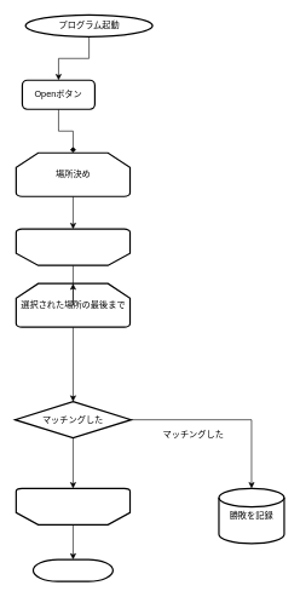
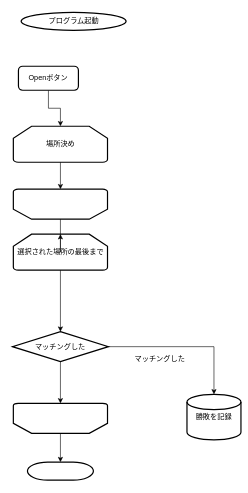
  <mxCell id="0" />
  <mxCell id="1" parent="0" />
- <mxCell id="2" style="edgeStyle=orthogonalEdgeStyle;rounded=0;orthogonalLoop=1;jettySize=auto;html=1;exitX=0.5;exitY=1;exitDx=0;exitDy=0;exitPerimeter=0;entryX=0.5;entryY=0;entryDx=0;entryDy=0;" parent="1" source="3" target="6" edge="1"><mxGeometry relative="1" as="geometry"><mxPoint x="100" y="100" as="targetPoint" /></mxGeometry></mxCell>
  <mxCell id="3" value="プログラム起動" style="strokeWidth=2;html=1;shape=mxgraph.flowchart.start_2;whiteSpace=wrap;" parent="1" vertex="1"><mxGeometry x="34.5" y="20" width="175" height="30" as="geometry" /></mxCell>
  <mxCell id="4" value="選択された場所の最後まで" style="strokeWidth=2;html=1;shape=mxgraph.flowchart.loop_limit;whiteSpace=wrap;" parent="1" vertex="1"><mxGeometry x="21.5" y="390" width="157" height="60" as="geometry" /></mxCell>
- <mxCell id="5" style="edgeStyle=orthogonalEdgeStyle;rounded=0;orthogonalLoop=1;jettySize=auto;html=1;exitX=0.5;exitY=1;exitDx=0;exitDy=0;entryX=0.5;entryY=0;entryDx=0;entryDy=0;entryPerimeter=0;endArrow=diamond;" parent="1" source="6" target="14" edge="1"><mxGeometry relative="1" as="geometry" /></mxCell>
+ <mxCell id="5" style="edgeStyle=orthogonalEdgeStyle;rounded=0;orthogonalLoop=1;jettySize=auto;html=1;exitX=0.5;exitY=1;exitDx=0;exitDy=0;entryX=0.5;entryY=0;entryDx=0;entryDy=0;entryPerimeter=0;" parent="1" source="6" target="14" edge="1"><mxGeometry relative="1" as="geometry" /></mxCell>
  <mxCell id="6" value="Openボタン" style="rounded=1;whiteSpace=wrap;html=1;absoluteArcSize=1;arcSize=14;strokeWidth=2;" parent="1" vertex="1"><mxGeometry x="30" y="110" width="100" height="40" as="geometry" /></mxCell>
  <mxCell id="7" style="edgeStyle=orthogonalEdgeStyle;rounded=0;orthogonalLoop=1;jettySize=auto;html=1;exitX=0.5;exitY=0;exitDx=0;exitDy=0;exitPerimeter=0;entryX=0.5;entryY=1;entryDx=0;entryDy=0;entryPerimeter=0;" parent="1" source="8" target="13" edge="1"><mxGeometry relative="1" as="geometry" /></mxCell>
  <mxCell id="8" value="" style="strokeWidth=2;html=1;shape=mxgraph.flowchart.loop_limit;whiteSpace=wrap;direction=west;" parent="1" vertex="1"><mxGeometry x="21.5" y="672" width="157" height="50" as="geometry" /></mxCell>
  <mxCell id="9" style="edgeStyle=orthogonalEdgeStyle;rounded=0;orthogonalLoop=1;jettySize=auto;html=1;exitX=1;exitY=0.5;exitDx=0;exitDy=0;exitPerimeter=0;entryX=0.5;entryY=0;entryDx=0;entryDy=0;entryPerimeter=0;" parent="1" source="11" target="12" edge="1"><mxGeometry relative="1" as="geometry"><mxPoint x="331" y="480" as="targetPoint" /></mxGeometry></mxCell>
  <mxCell id="10" style="edgeStyle=orthogonalEdgeStyle;rounded=0;orthogonalLoop=1;jettySize=auto;html=1;exitX=0.5;exitY=1;exitDx=0;exitDy=0;exitPerimeter=0;entryX=0.5;entryY=1;entryDx=0;entryDy=0;entryPerimeter=0;" parent="1" source="11" target="8" edge="1"><mxGeometry relative="1" as="geometry" /></mxCell>
  <mxCell id="11" value="マッチングした" style="strokeWidth=2;html=1;shape=mxgraph.flowchart.decision;whiteSpace=wrap;" parent="1" vertex="1"><mxGeometry x="20" y="552.5" width="160" height="50" as="geometry" /></mxCell>
- <mxCell id="12" value="勝敗を記録" style="strokeWidth=2;html=1;shape=mxgraph.flowchart.database;whiteSpace=wrap;" parent="1" vertex="1"><mxGeometry x="301" y="672" width="90" height="76" as="geometry" /></mxCell>
+ <mxCell id="12" value="勝敗を記録" style="strokeWidth=2;html=1;shape=mxgraph.flowchart.database;whiteSpace=wrap;" parent="1" vertex="1"><mxGeometry x="311" y="657" width="90" height="76" as="geometry" /></mxCell>
  <mxCell id="13" value="" style="strokeWidth=2;html=1;shape=mxgraph.flowchart.terminator;whiteSpace=wrap;direction=west;" parent="1" vertex="1"><mxGeometry x="45" y="770" width="110" height="30" as="geometry" /></mxCell>
  <mxCell id="14" value="場所決め" style="strokeWidth=2;html=1;shape=mxgraph.flowchart.loop_limit;whiteSpace=wrap;" parent="1" vertex="1"><mxGeometry x="21.5" y="210" width="157" height="60" as="geometry" /></mxCell>
  <mxCell id="15" value="" style="strokeWidth=2;html=1;shape=mxgraph.flowchart.loop_limit;whiteSpace=wrap;direction=west;" parent="1" vertex="1"><mxGeometry x="21.5" y="315" width="157" height="50" as="geometry" /></mxCell>
  <mxCell id="16" style="edgeStyle=orthogonalEdgeStyle;rounded=0;orthogonalLoop=1;jettySize=auto;html=1;exitX=0.5;exitY=1;exitDx=0;exitDy=0;exitPerimeter=0;entryX=0.5;entryY=1;entryDx=0;entryDy=0;entryPerimeter=0;" parent="1" source="14" target="15" edge="1"><mxGeometry relative="1" as="geometry"><mxPoint x="110" y="250" as="targetPoint" /><mxPoint x="110" y="160" as="sourcePoint" /></mxGeometry></mxCell>
  <mxCell id="17" style="edgeStyle=orthogonalEdgeStyle;rounded=0;orthogonalLoop=1;jettySize=auto;html=1;entryX=0.5;entryY=0;entryDx=0;entryDy=0;entryPerimeter=0;exitX=0.5;exitY=0;exitDx=0;exitDy=0;exitPerimeter=0;" parent="1" source="15" target="4" edge="1"><mxGeometry relative="1" as="geometry"><mxPoint x="110" y="250" as="targetPoint" /><mxPoint x="141" y="170" as="sourcePoint" /><Array as="points"><mxPoint x="100" y="420" /><mxPoint x="100" y="420" /></Array></mxGeometry></mxCell>
  <mxCell id="18" style="edgeStyle=orthogonalEdgeStyle;rounded=0;orthogonalLoop=1;jettySize=auto;html=1;entryX=0.5;entryY=0;entryDx=0;entryDy=0;entryPerimeter=0;exitX=0.5;exitY=1;exitDx=0;exitDy=0;exitPerimeter=0;" parent="1" source="4" target="11" edge="1"><mxGeometry relative="1" as="geometry"><mxPoint x="110" y="470" as="targetPoint" /><mxPoint x="110" y="400" as="sourcePoint" /><Array as="points"><mxPoint x="100" y="550" /><mxPoint x="100" y="550" /></Array></mxGeometry></mxCell>
  <mxCell id="19" value="マッチングした" style="text;html=1;resizable=0;points=[];autosize=1;align=left;verticalAlign=top;spacingTop=-4;" parent="1" vertex="1"><mxGeometry x="222" y="588" width="100" height="20" as="geometry" /></mxCell>
